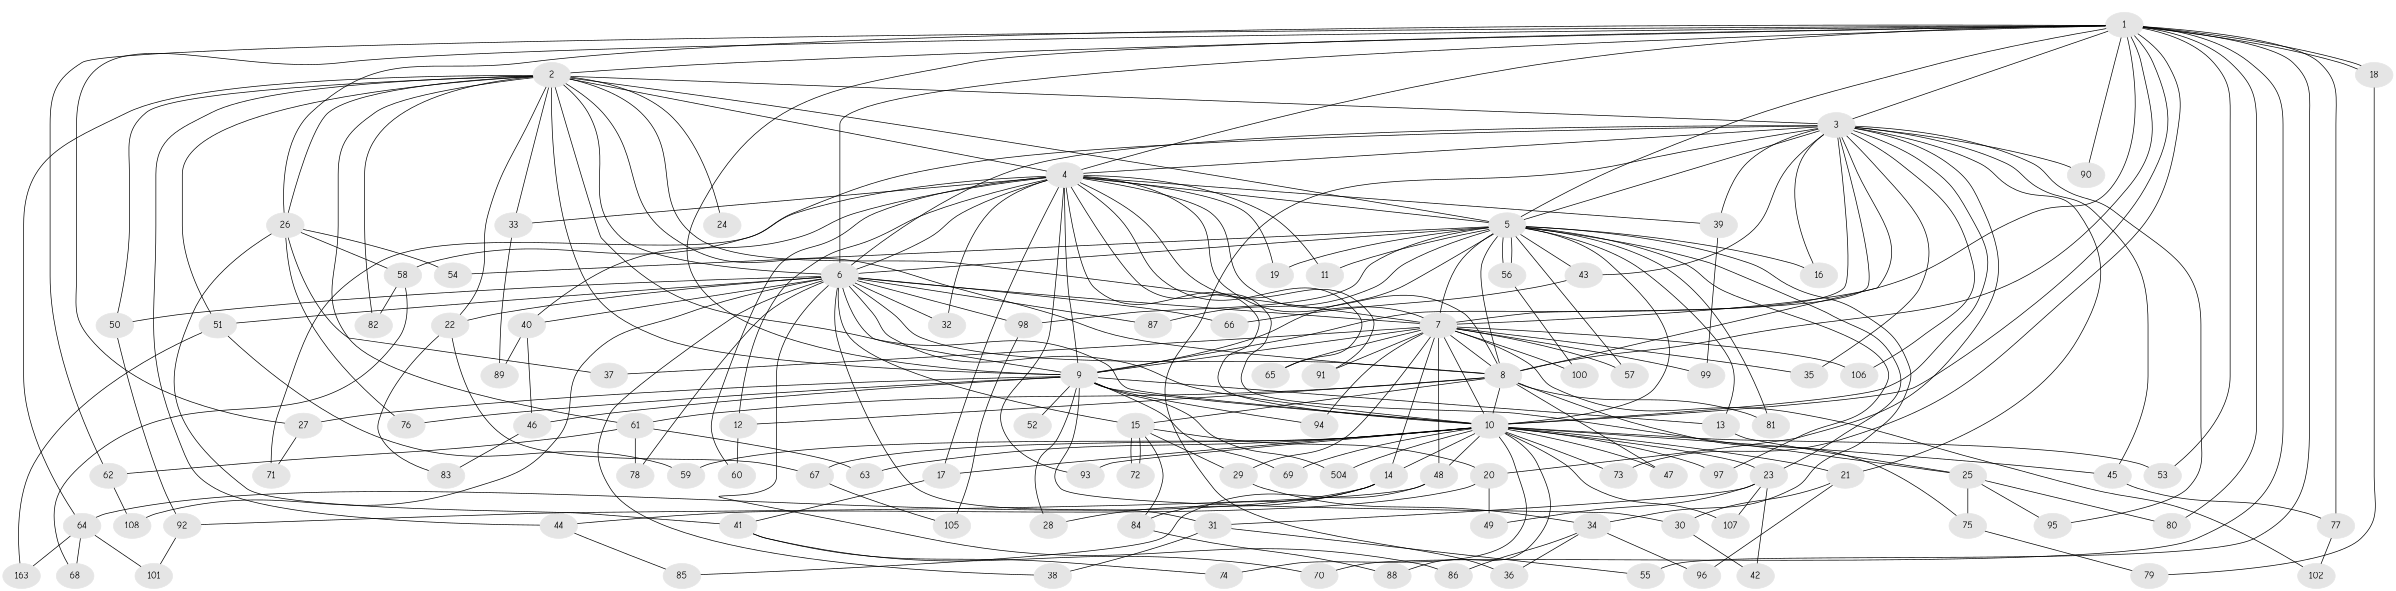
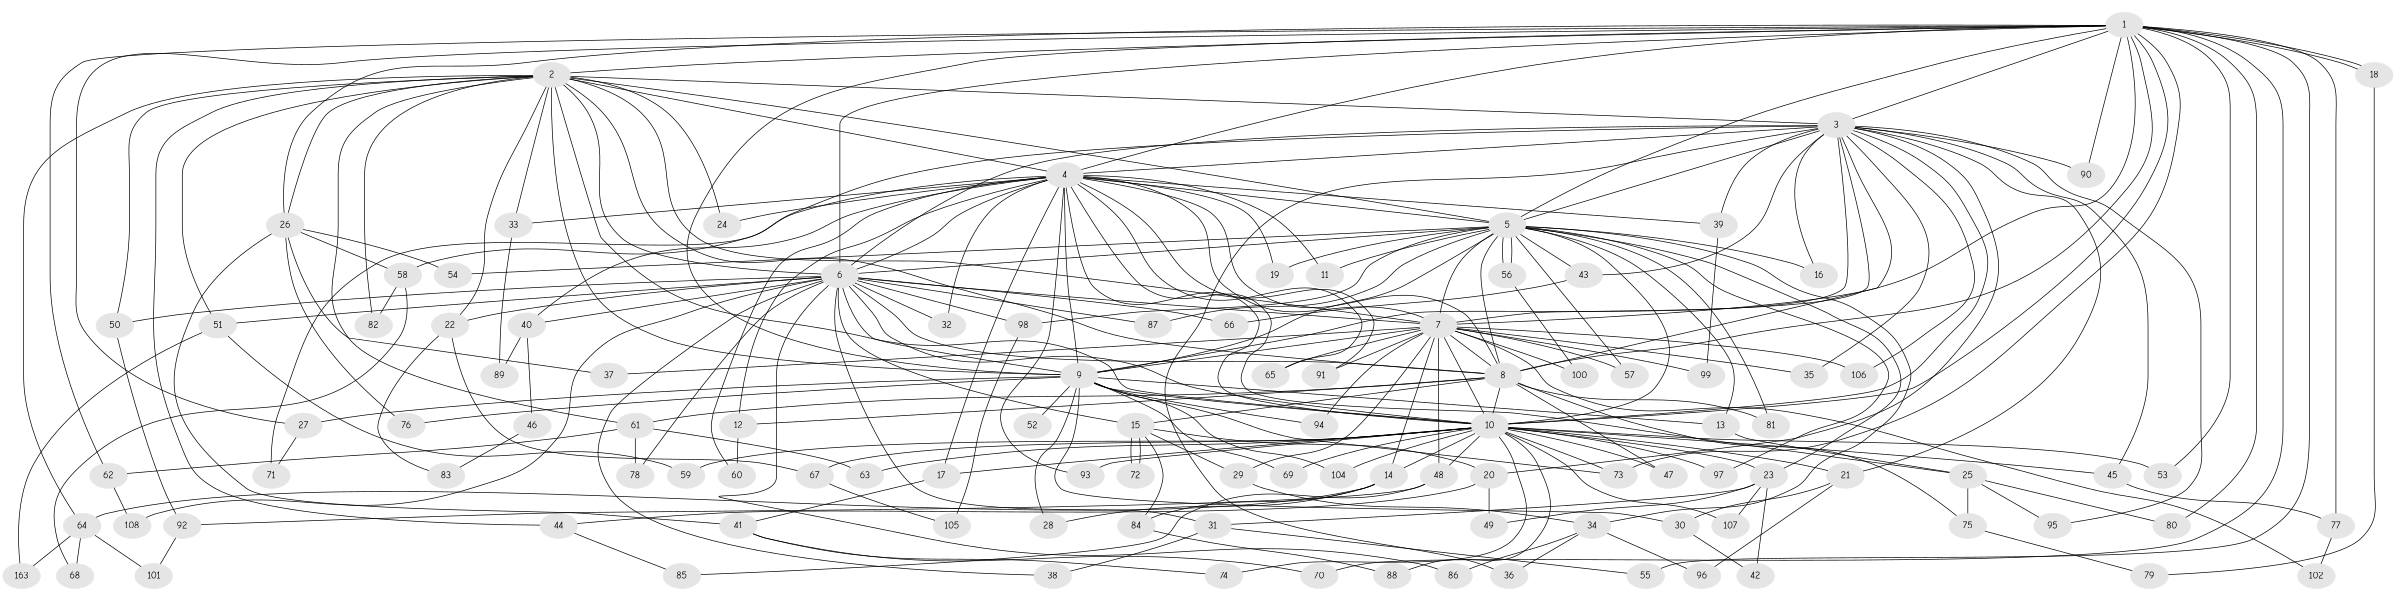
  graph {
    fontname="Comic Neue"
    node [color=gray90 fontname="Comic Neue" style=filled]
    edge [fontname="Comic Neue"]
    1
    2
    3
    4
    5
    6
    7
    8
    9
    10
    18
    26
    27
    53
    55
    62
    70
    73
    77
    80
    90
    22
    24
    33
    44
    50
    51
    61
    64
    82
    16
    20
    21
    35
    36
    39
    43
    45
    58
    95
    106
    11
    12
    17
    19
    25
    32
    40
    60
    65
    71
    91
    93
    13
    23
    34
    54
    56
    57
    81
    87
    97
    98
    15
    31
    38
    66
    78
    86
    108
    14
    29
    37
    48
    94
    99
    100
    102
    47
    75
    28
    30
    46
    52
    69
    76
-   104 [label=504]
+   104
    59
    63
    67
    74
    88
    107
    79
    41
    83
    89
    85
    92
    n100 [label=163]
    68
    101
    49
    96
    42
    105
    84
    72
    1 -- 2
    1 -- 3
    1 -- 4
    1 -- 5
    1 -- 6
    1 -- 7
    1 -- 8
    1 -- 9
    1 -- 10
    1 -- 18
    1 -- 18
    1 -- 26
    1 -- 27
    1 -- 53
    1 -- 55
    1 -- 62
    1 -- 70
    1 -- 73
    1 -- 77
    1 -- 80
    1 -- 90
    2 -- 3
    2 -- 4
    2 -- 5
    2 -- 6
    2 -- 7
    2 -- 8
    2 -- 9
    2 -- 10
    2 -- 26
    2 -- 22
    2 -- 24
    2 -- 33
    2 -- 44
    2 -- 50
    2 -- 51
    2 -- 61
    2 -- 64
    2 -- 82
    3 -- 4
    3 -- 5
    3 -- 6
    3 -- 7
    3 -- 8
    3 -- 9
    3 -- 10
    3 -- 90
    3 -- 16
    3 -- 20
    3 -- 21
    3 -- 35
    3 -- 36
    3 -- 39
    3 -- 43
    3 -- 45
    3 -- 58
    3 -- 95
    3 -- 106
    4 -- 5
    4 -- 6
    4 -- 7
    4 -- 8
    4 -- 9
    4 -- 10
+   4 -- 24
    4 -- 33
    4 -- 39
    4 -- 11
    4 -- 12
    4 -- 17
    4 -- 19
    4 -- 25
    4 -- 32
    4 -- 40
    4 -- 60
    4 -- 65
    4 -- 71
    4 -- 91
    4 -- 93
    5 -- 6
    5 -- 7
    5 -- 8
    5 -- 9
    5 -- 10
    5 -- 16
    5 -- 43
    5 -- 11
    5 -- 19
    5 -- 13
    5 -- 23
    5 -- 34
    5 -- 54
    5 -- 56
    5 -- 56
    5 -- 57
    5 -- 81
    5 -- 87
    5 -- 97
    5 -- 98
    6 -- 7
    6 -- 8
    6 -- 9
    6 -- 10
    6 -- 22
    6 -- 50
    6 -- 51
    6 -- 32
    6 -- 40
    6 -- 87
    6 -- 98
    6 -- 15
    6 -- 31
    6 -- 38
    6 -- 66
    6 -- 78
    6 -- 86
    6 -- 108
    7 -- 8
    7 -- 9
    7 -- 10
    7 -- 35
    7 -- 106
    7 -- 65
    7 -- 91
    7 -- 57
    7 -- 14
    7 -- 29
    7 -- 37
    7 -- 48
    7 -- 94
    7 -- 99
    7 -- 100
    7 -- 102
    8 -- 10
    8 -- 61
    8 -- 12
    8 -- 81
    8 -- 15
    8 -- 47
    8 -- 75
    9 -- 10
    9 -- 27
    9 -- 13
    9 -- 94
    9 -- 28
    9 -- 30
-   9 -- 46
+   9 -- 73
    9 -- 52
    9 -- 69
    9 -- 76
    9 -- 104
    10 -- 53
    10 -- 73
    10 -- 21
    10 -- 45
    10 -- 17
    10 -- 93
    10 -- 23
    10 -- 97
    10 -- 14
    10 -- 48
    10 -- 47
    10 -- 69
    10 -- 104
    10 -- 59
    10 -- 63
    10 -- 67
    10 -- 74
    10 -- 88
    10 -- 107
    18 -- 79
    26 -- 58
    26 -- 54
    26 -- 37
    26 -- 76
    26 -- 41
    27 -- 71
    62 -- 108
    77 -- 102
    22 -- 67
    22 -- 83
    33 -- 89
    44 -- 85
    50 -- 92
    51 -- 59
    51 -- n100
    61 -- 62
    61 -- 78
    61 -- 63
    64 -- n100
    64 -- 68
    64 -- 101
    20 -- 44
    20 -- 49
    21 -- 30
    21 -- 96
    39 -- 99
    43 -- 66
    45 -- 77
    58 -- 82
    58 -- 68
    12 -- 60
    17 -- 41
    25 -- 80
    25 -- 95
    25 -- 75
    40 -- 46
    40 -- 89
    13 -- 25
    23 -- 31
    23 -- 107
    23 -- 49
    23 -- 42
    34 -- 36
    34 -- 86
    34 -- 96
    56 -- 100
    98 -- 105
    15 -- 20
    15 -- 29
    15 -- 84
    15 -- 72
    15 -- 72
    31 -- 55
    31 -- 38
    14 -- 64
    14 -- 28
    14 -- 84
    29 -- 34
    48 -- 85
    48 -- 92
    75 -- 79
    30 -- 42
    46 -- 83
    67 -- 105
    41 -- 70
    41 -- 74
    92 -- 101
    84 -- 88
  }
